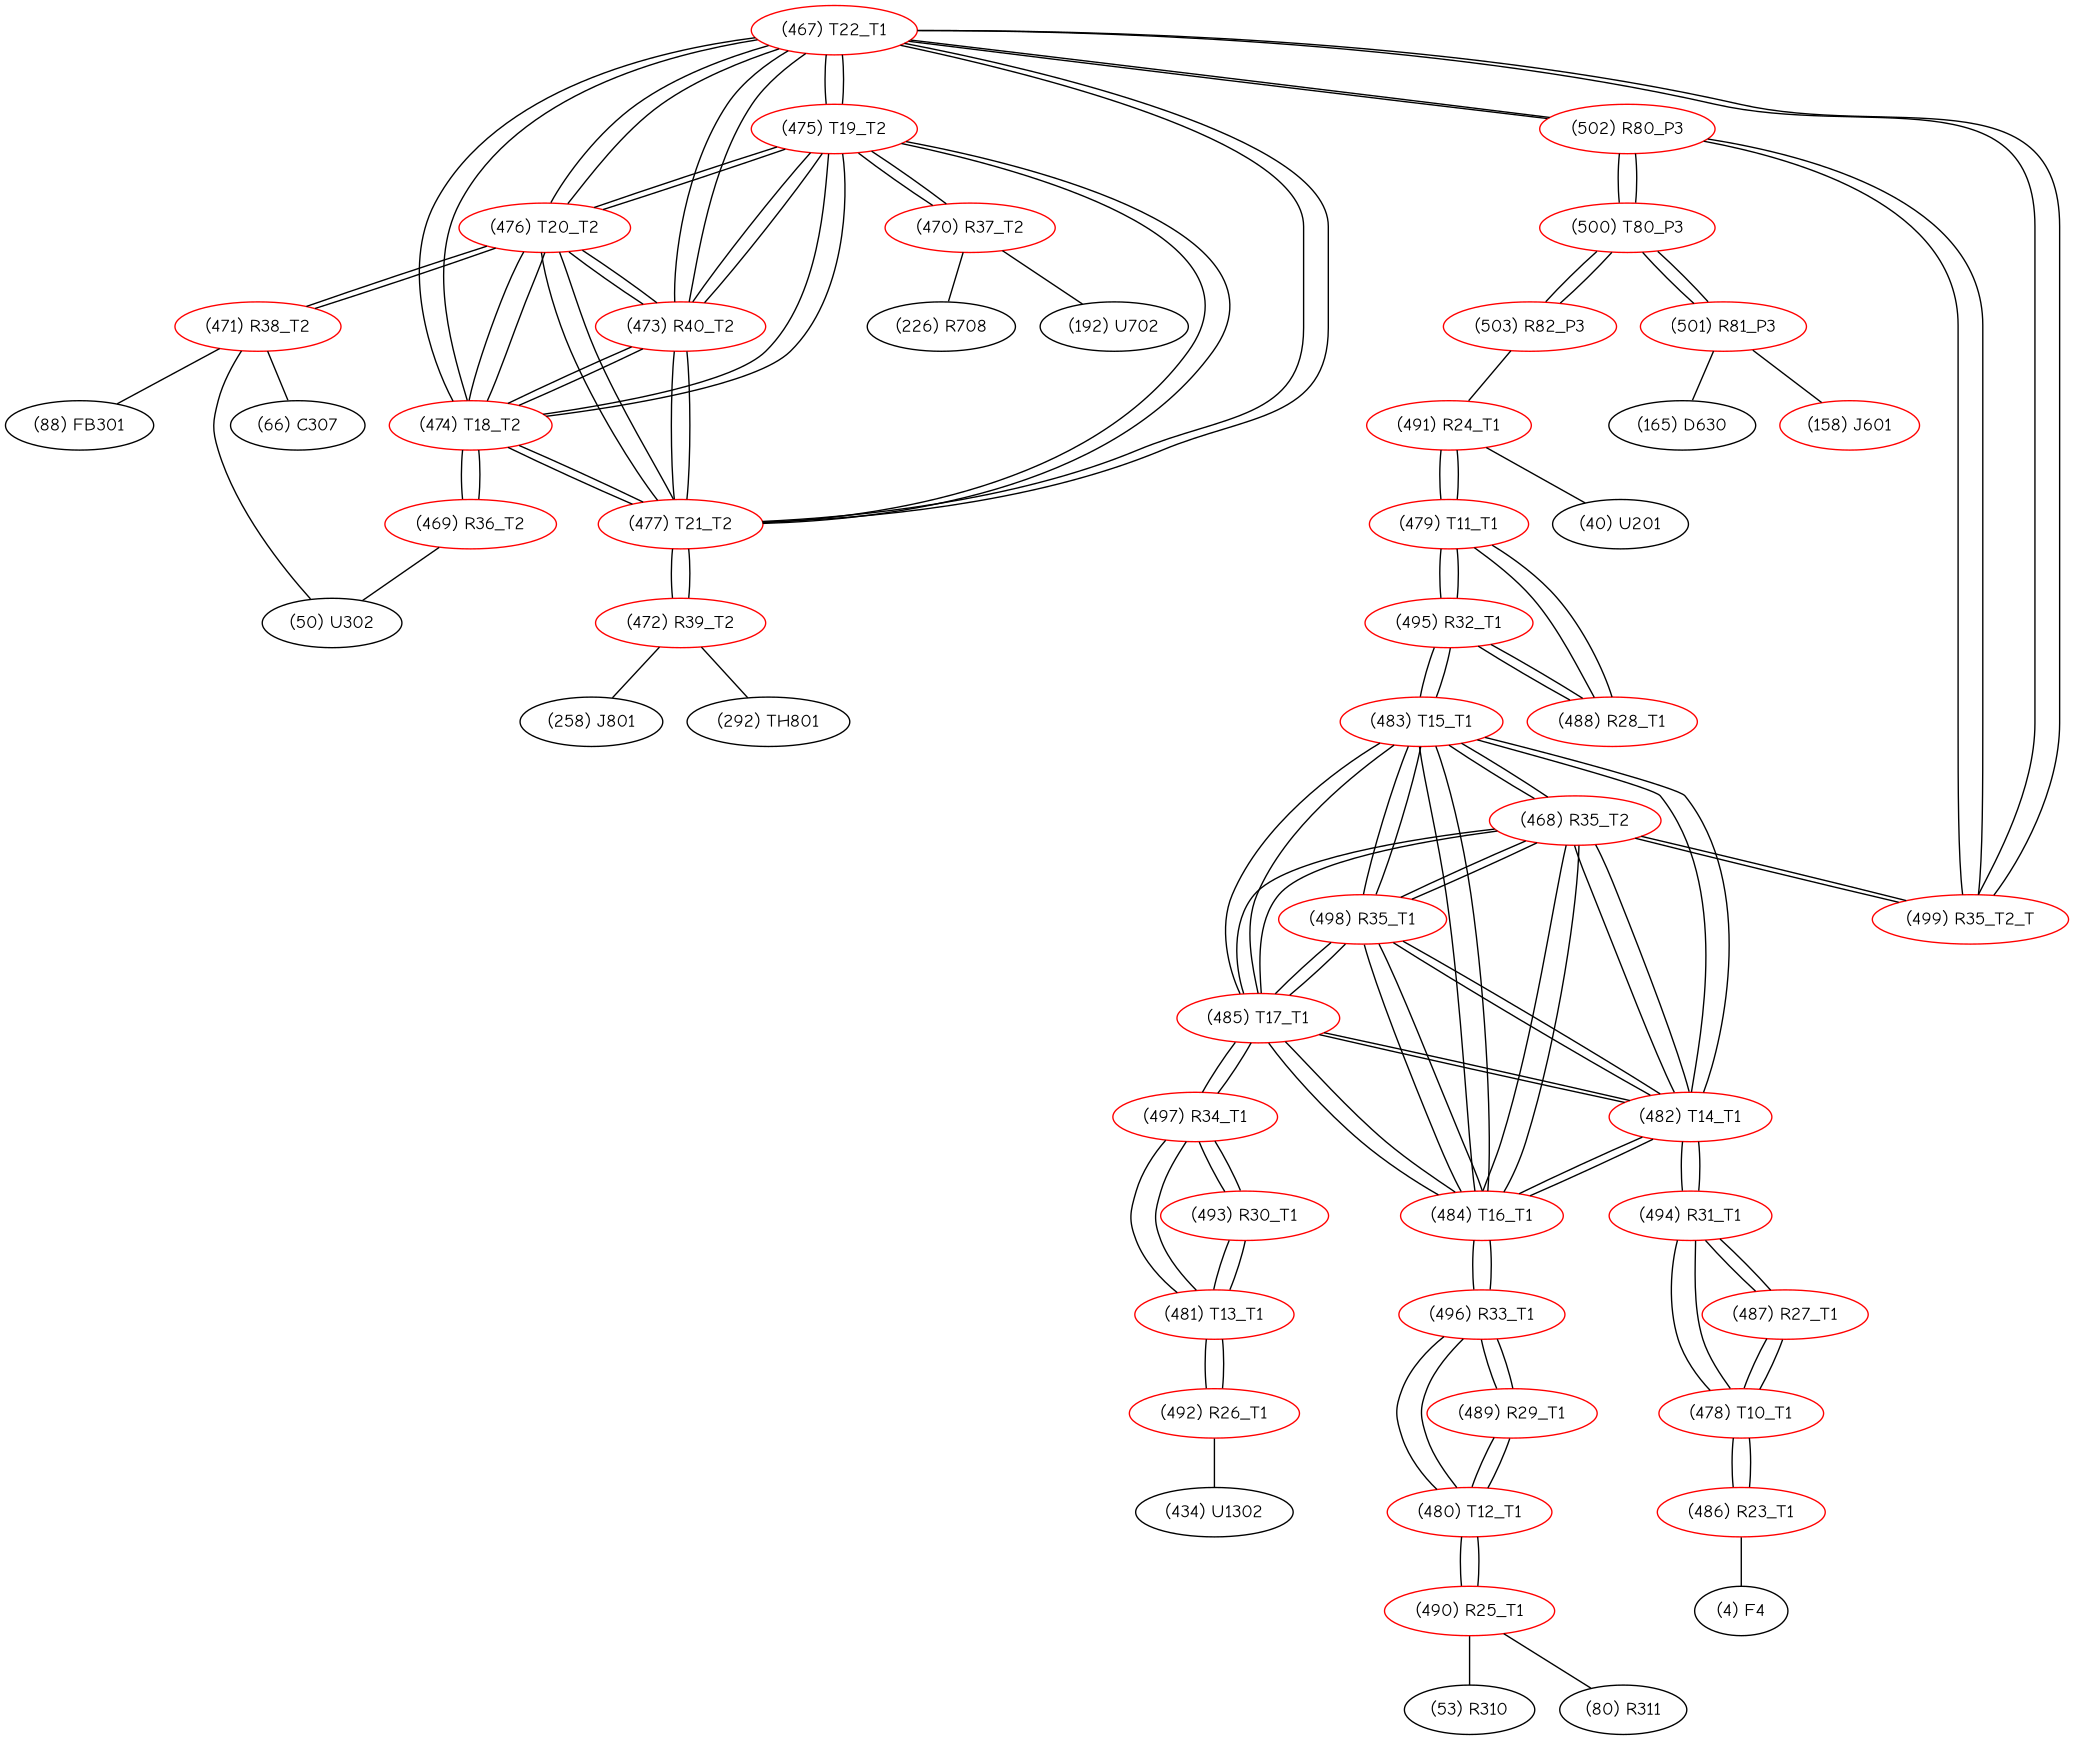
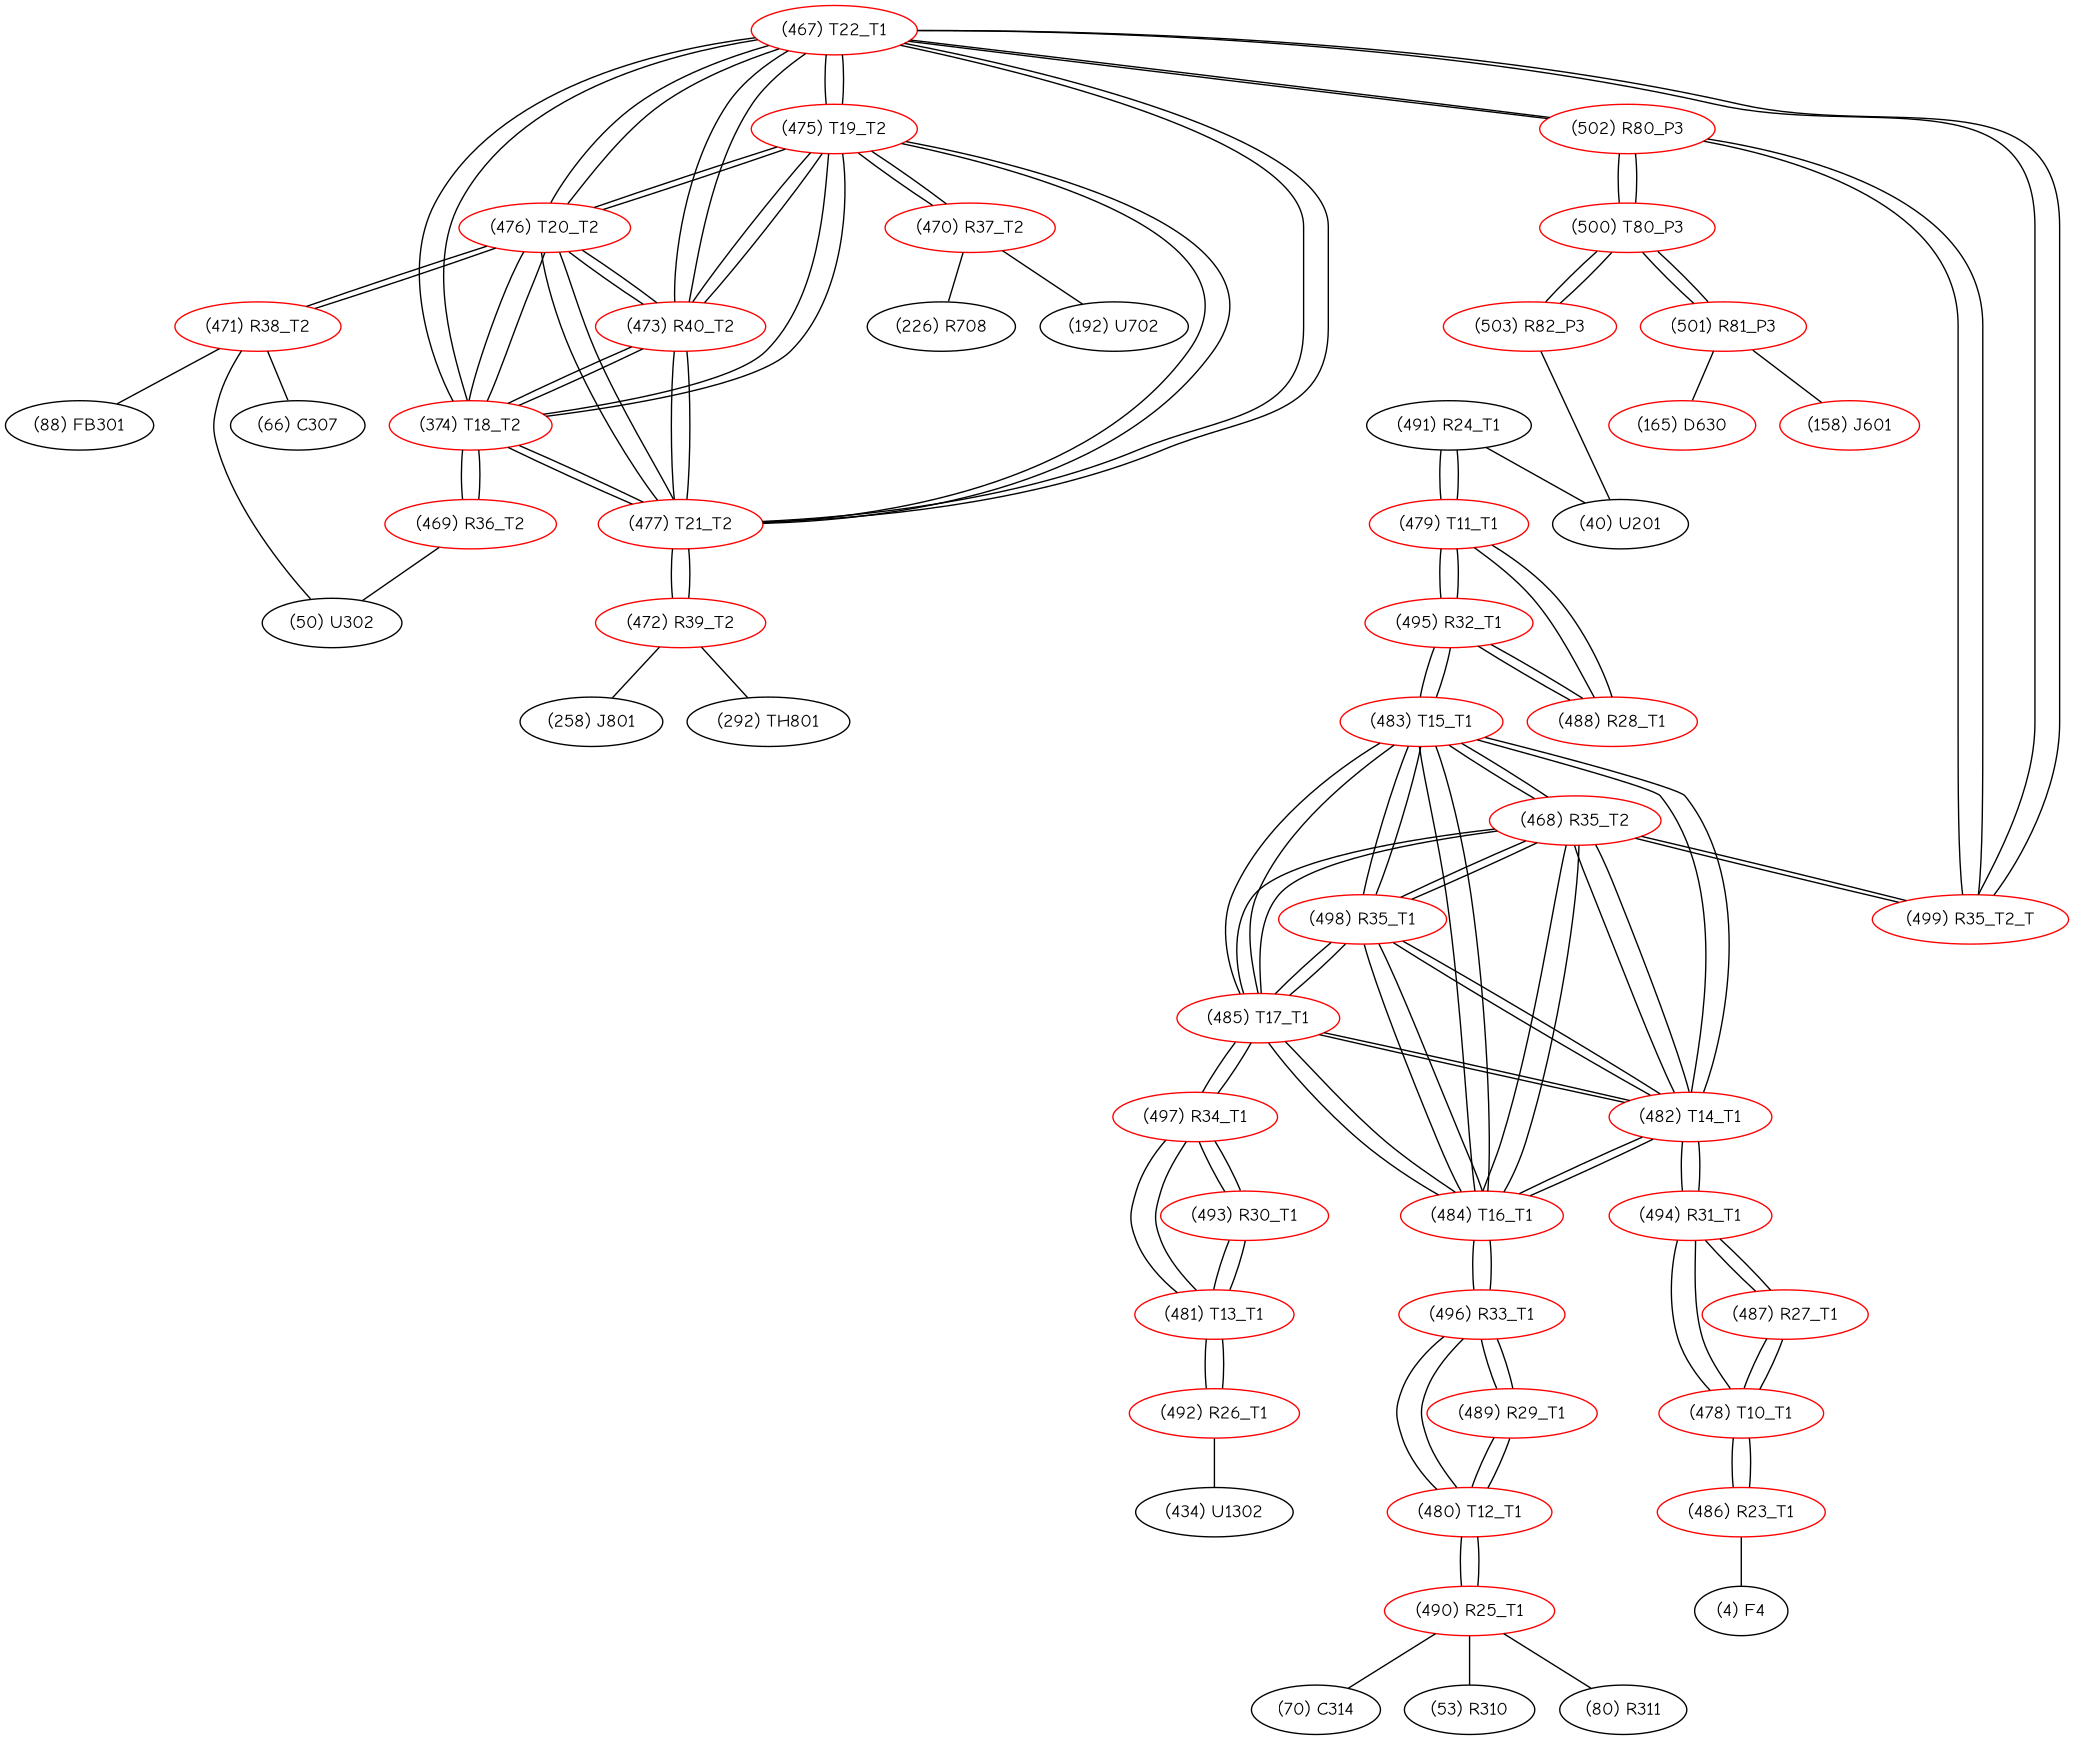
  graph {
    fontname="Comic Neue"
    node [color=red fontname="Comic Neue"]
    edge [fontname="Comic Neue"]
    n1 [label="(467) T22_T1"]
    n2 [label="(475) T19_T2"]
    n3 [label="(476) T20_T2"]
    n4 [label="(477) T21_T2"]
-   n5 [label="(474) T18_T2"]
+   n5 [label="(374) T18_T2"]
    n6 [label="(473) R40_T2"]
    n7 [label="(502) R80_P3"]
    n8 [label="(499) R35_T2_T"]
    n9 [label="(470) R37_T2"]
    n10 [label="(471) R38_T2"]
    n11 [label="(472) R39_T2"]
    n12 [label="(469) R36_T2"]
    n13 [label="(500) T80_P3"]
    n14 [label="(468) R35_T2"]
    n15 [label="(192) U702" color=""]
    n16 [label="(226) R708" color=""]
    n17 [label="(50) U302" color=""]
    n18 [label="(66) C307" color=""]
    n19 [label="(88) FB301" color=""]
    n20 [label="(258) J801" color=""]
    n21 [label="(292) TH801" color=""]
    n22 [label="(501) R81_P3"]
    n23 [label="(503) R82_P3"]
    n24 [label="(483) T15_T1"]
    n25 [label="(484) T16_T1"]
    n26 [label="(482) T14_T1"]
    n27 [label="(485) T17_T1"]
    n28 [label="(498) R35_T1"]
    n29 [label="(495) R32_T1"]
    n30 [label="(496) R33_T1"]
    n31 [label="(494) R31_T1"]
    n32 [label="(497) R34_T1"]
    n33 [label="(479) T11_T1"]
    n34 [label="(488) R28_T1"]
    n35 [label="(480) T12_T1"]
    n36 [label="(489) R29_T1"]
    n37 [label="(478) T10_T1"]
    n38 [label="(487) R27_T1"]
    n39 [label="(481) T13_T1"]
    n40 [label="(493) R30_T1"]
    n41 [label="(486) R23_T1"]
    n42 [label="(4) F4" color=""]
-   n43 [label="(491) R24_T1"]
+   n43 [color=black label="(491) R24_T1"]
    n44 [label="(40) U201" color=""]
    n45 [label="(490) R25_T1"]
+   n46 [label="(70) C314" color=""]
    n47 [label="(53) R310" color=""]
    n48 [label="(80) R311" color=""]
    n49 [label="(492) R26_T1"]
    n50 [label="(434) U1302" color=""]
-   n51 [label="(165) D630" color=""]
+   n51 [label="(165) D630"]
    n52 [label="(158) J601"]
    n1 -- n2
    n1 -- n3
    n1 -- n4
    n1 -- n5
    n1 -- n6
    n1 -- n7
    n1 -- n8
    n2 -- n1
    n2 -- n3
    n2 -- n4
    n2 -- n5
    n2 -- n6
    n2 -- n9
    n3 -- n1
    n3 -- n2
    n3 -- n4
    n3 -- n5
    n3 -- n6
    n3 -- n10
    n4 -- n1
    n4 -- n2
    n4 -- n3
    n4 -- n5
    n4 -- n6
    n4 -- n11
    n5 -- n1
    n5 -- n2
    n5 -- n3
    n5 -- n4
    n5 -- n6
    n5 -- n12
    n6 -- n1
    n6 -- n2
    n6 -- n3
    n6 -- n4
    n6 -- n5
    n7 -- n1
    n7 -- n8
    n7 -- n13
    n8 -- n1
    n8 -- n7
    n8 -- n14
    n9 -- n2
    n9 -- n15
    n9 -- n16
    n10 -- n3
    n10 -- n17
    n10 -- n18
    n10 -- n19
    n11 -- n4
    n11 -- n20
    n11 -- n21
    n12 -- n5
    n12 -- n17
    n13 -- n7
    n13 -- n22
    n13 -- n23
    n14 -- n8
    n14 -- n24
    n14 -- n25
    n14 -- n26
    n14 -- n27
    n14 -- n28
    n22 -- n13
    n22 -- n51
    n22 -- n52
    n23 -- n13
-   n23 -- n43
+   n23 -- n44
    n24 -- n14
    n24 -- n25
    n24 -- n26
    n24 -- n27
    n24 -- n28
    n24 -- n29
    n25 -- n14
    n25 -- n24
    n25 -- n26
    n25 -- n27
    n25 -- n28
    n25 -- n30
    n26 -- n14
    n26 -- n24
    n26 -- n25
    n26 -- n27
    n26 -- n28
    n26 -- n31
    n27 -- n14
    n27 -- n24
    n27 -- n25
    n27 -- n26
    n27 -- n28
    n27 -- n32
    n28 -- n14
    n28 -- n24
    n28 -- n25
    n28 -- n26
    n28 -- n27
    n29 -- n24
    n29 -- n33
    n29 -- n34
    n30 -- n25
    n30 -- n35
    n30 -- n36
    n31 -- n26
    n31 -- n37
    n31 -- n38
    n32 -- n27
    n32 -- n39
    n32 -- n40
    n33 -- n29
    n33 -- n34
    n33 -- n43
    n34 -- n29
    n34 -- n33
    n35 -- n30
    n35 -- n36
    n35 -- n45
    n36 -- n30
    n36 -- n35
    n37 -- n31
    n37 -- n38
    n37 -- n41
    n38 -- n31
    n38 -- n37
    n39 -- n32
    n39 -- n40
    n39 -- n49
    n40 -- n32
    n40 -- n39
    n41 -- n37
    n41 -- n42
    n43 -- n33
    n43 -- n44
    n45 -- n35
+   n45 -- n46
    n45 -- n47
    n45 -- n48
    n49 -- n39
    n49 -- n50
  }
